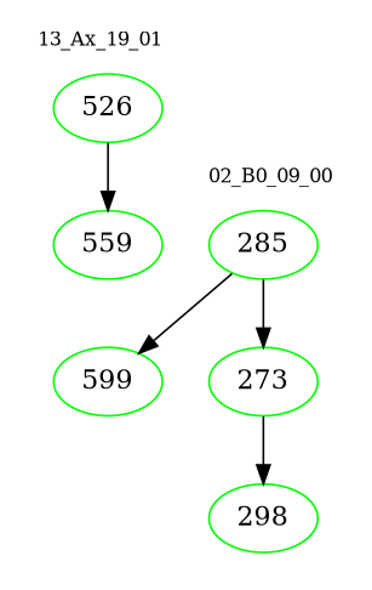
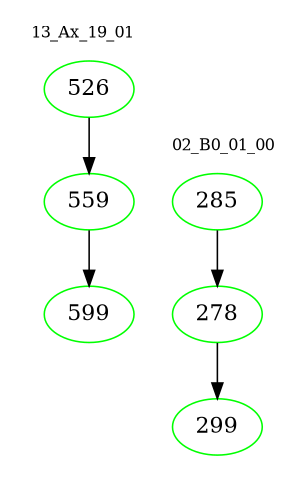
  digraph {
    node [color=green]
    edge [color=black]
    n1 [label=526]
    n2 [label=559]
    n3 [label=599]
    n4 [label=285]
-   n5 [label=273]
-   n6 [label=298]
+   n5 [label=278]
+   n6 [label=299]
    subgraph cluster_1 {
      color=white
      fontsize=10
      label="13_Ax_19_01"
      n1
      n2
      n3
    }
    subgraph cluster_2 {
      color=white
      fontsize=10
-     label="02_B0_09_00"
+     label="02_B0_01_00"
      n4
      n5
      n6
    }
    n1 -> n2
-   n4 -> n3
+   n2 -> n3
    n4 -> n5
    n5 -> n6
  }
